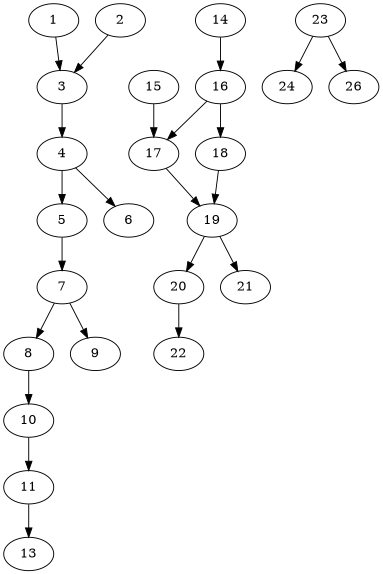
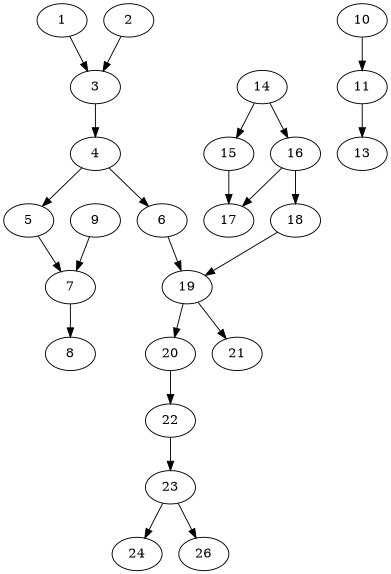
  digraph {
    node [alpha=0.19]
    1 [alpha=0.12 expect_size=30905344]
    3 [alpha=0.15 expect_size=20642816]
    4 [alpha=0.01 expect_size=49307648]
    5 [expect_size=16394240]
    6 [alpha=0.18 expect_size=35868672]
    2 [alpha=0.06 expect_size=21886976]
    7 [alpha=0.07 expect_size=10255360]
    8 [alpha=0.08 expect_size=15395840]
    9 [alpha=0.15 expect_size=15073280]
    10 [alpha=0.03 expect_size=50543616]
    11 [alpha=0.08 expect_size=44176384]
    13 [expect_size=39406592]
    14 [expect_size=26489856]
    15 [alpha=0.13 expect_size=29896704]
    16 [alpha=0.16 expect_size=27009024]
    17 [expect_size=22191104]
    18 [alpha=0.13 expect_size=38368256]
    19 [alpha=0.05 expect_size=11146240]
    20 [expect_size=46568448]
    21 [alpha=0.05 expect_size=5396480]
    22 [alpha=0.18 expect_size=23459840]
    23 [alpha=0.17 expect_size=15399936]
    24 [alpha=0.16 expect_size=12652544]
    n24 [alpha=0.18 expect_size=9277440 label=26]
    1 -> 3
    3 -> 4
    4 -> 5
    4 -> 6
    5 -> 7
    2 -> 3
    7 -> 8
-   7 -> 9
-   8 -> 10
+   9 -> 7
    10 -> 11
    11 -> 13
+   14 -> 15
    14 -> 16
    15 -> 17
    16 -> 17
    16 -> 18
-   17 -> 19
+   6 -> 19
    18 -> 19
    19 -> 20
    19 -> 21
    20 -> 22
+   22 -> 23
    23 -> 24
    23 -> n24
  }
